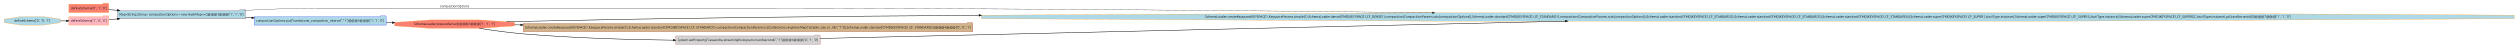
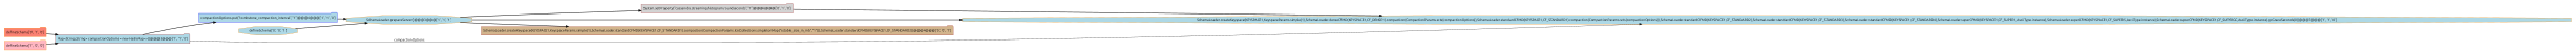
  digraph {
    fontname=Ubuntu
    rankdir=LR
    node [color=darkorange fillcolor=lightblue fontname=Ubuntu shape=folder style=filled]
    edge [fontname=Ubuntu style=bold]
    n1 [label="SchemaLoader.createKeyspace(KEYSPACE1,KeyspaceParams.simple(1),SchemaLoader.denseCFMD(KEYSPACE1,CF_DENSE1).compaction(CompactionParams.scts(compactionOptions)),SchemaLoader.standardCFMD(KEYSPACE1,CF_STANDARD1).compaction(CompactionParams.scts(compactionOptions)),SchemaLoader.standardCFMD(KEYSPACE1,CF_STANDARD2),SchemaLoader.standardCFMD(KEYSPACE1,CF_STANDARD3),SchemaLoader.standardCFMD(KEYSPACE1,CF_STANDARD4),SchemaLoader.superCFMD(KEYSPACE1,CF_SUPER1,AsciiType.instance),SchemaLoader.superCFMD(KEYSPACE1,CF_SUPER5,AsciiType.instance),SchemaLoader.superCFMD(KEYSPACE1,CF_SUPERGC,AsciiType.instance).gcGraceSeconds(0))@@@7@@@['1', '1', '0']" shape=octagon]
    n2 [fillcolor=salmon label="defineSchema['0', '1', '0']"]
    n3 [color=brown label="Map<String,String> compactionOptions = new HashMap<>()@@@3@@@['1', '1', '0']"]
    n4 [color=blue label="compactionOptions.put(\"tombstone_compaction_interval\",\"1\")@@@4@@@['1', '1', '0']"]
    n5 [color=brown fillcolor=tan label="SchemaLoader.createKeyspace(KEYSPACE1,KeyspaceParams.simple(1),SchemaLoader.standardCFMD(KEYSPACE1,CF_STANDARD1).compaction(CompactionParams.lcs(Collections.singletonMap(\"sstable_size_in_mb\",\"1\"))),SchemaLoader.standardCFMD(KEYSPACE1,CF_STANDARD2))@@@4@@@['0', '0', '1']"]
    n6 [fillcolor=lightpink label="defineSchema['1', '0', '0']"]
-   n7 [fillcolor=salmon label="SchemaLoader.prepareServer()@@@3@@@['1', '1', '1']" shape=octagon]
+   n7 [label="SchemaLoader.prepareServer()@@@3@@@['1', '1', '1']" shape=octagon]
    n8 [color=brown fillcolor=lightgrey label="System.setProperty(\"cassandra.streaminghistogram.roundseconds\",\"1\")@@@6@@@['0', '1', '0']"]
    n9 [label="defineSchema['0', '0', '1']" shape=octagon]
    n2 -> n3
    n3 -> n1 [label=compactionOptions style=solid]
    n3 -> n4
    n4 -> n7
    n6 -> n3
    n7 -> n1
    n7 -> n5
    n7 -> n8
    n8 -> n1
-   n9 -> n6
+   n9 -> n7
  }
